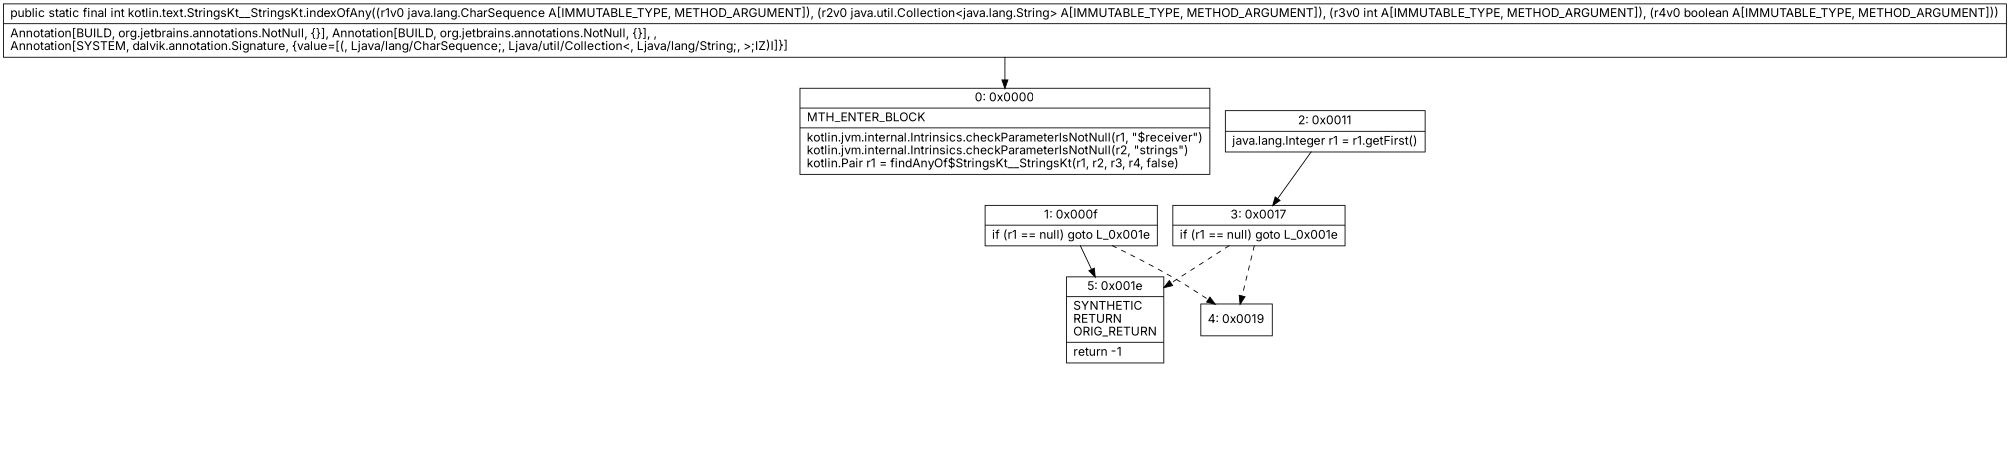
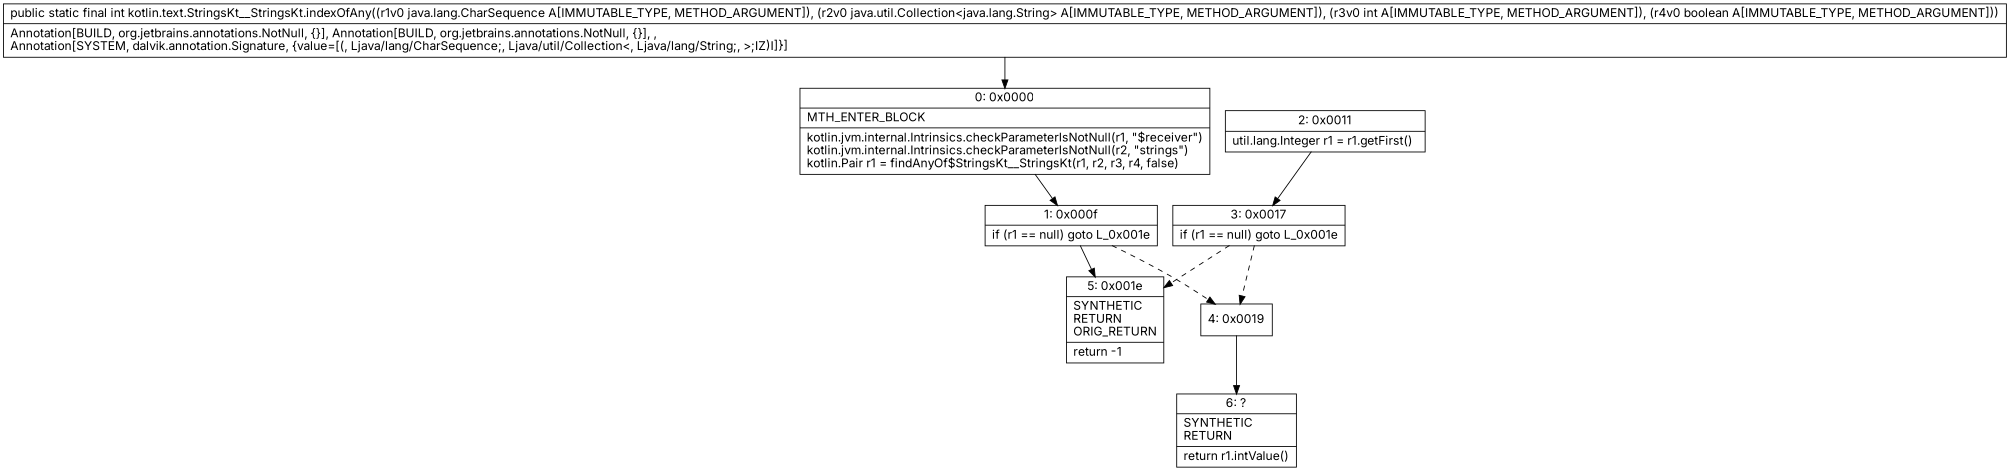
  digraph {
    fontname=Inter
    node [fontname=Inter shape=record]
    edge [fontname=Inter]
    n1 [label="{0\:\ 0x0000|MTH_ENTER_BLOCK\l|kotlin.jvm.internal.Intrinsics.checkParameterIsNotNull(r1, \"$receiver\")\lkotlin.jvm.internal.Intrinsics.checkParameterIsNotNull(r2, \"strings\")\lkotlin.Pair r1 = findAnyOf$StringsKt__StringsKt(r1, r2, r3, r4, false)\l}"]
    n2 [label="{1\:\ 0x000f|if (r1 == null) goto L_0x001e\l}"]
    n3 [label="{5\:\ 0x001e|SYNTHETIC\lRETURN\lORIG_RETURN\l|return \-1\l}"]
    n4 [label="{4\:\ 0x0019}"]
-   n5 [label="{2\:\ 0x0011|java.lang.Integer r1 = r1.getFirst()\l}"]
+   n5 [label="{2\:\ 0x0011|util.lang.Integer r1 = r1.getFirst()\l}"]
    n6 [label="{3\:\ 0x0017|if (r1 == null) goto L_0x001e\l}"]
+   n7 [label="{6\:\ ?|SYNTHETIC\lRETURN\l|return r1.intValue()\l}"]
    n8 [label="{public static final int kotlin.text.StringsKt__StringsKt.indexOfAny((r1v0 java.lang.CharSequence A[IMMUTABLE_TYPE, METHOD_ARGUMENT]), (r2v0 java.util.Collection\<java.lang.String\> A[IMMUTABLE_TYPE, METHOD_ARGUMENT]), (r3v0 int A[IMMUTABLE_TYPE, METHOD_ARGUMENT]), (r4v0 boolean A[IMMUTABLE_TYPE, METHOD_ARGUMENT]))  | Annotation[BUILD, org.jetbrains.annotations.NotNull, \{\}], Annotation[BUILD, org.jetbrains.annotations.NotNull, \{\}], , \lAnnotation[SYSTEM, dalvik.annotation.Signature, \{value=[(, Ljava\/lang\/CharSequence;, Ljava\/util\/Collection\<, Ljava\/lang\/String;, \>;IZ)I]\}]\l}"]
+   n1 -> n2
    n2 -> n3
    n2 -> n4 [style=dashed]
+   n4 -> n7
    n5 -> n6
    n6 -> n3 [style=dashed]
    n6 -> n4 [style=dashed]
    n8 -> n1
  }
